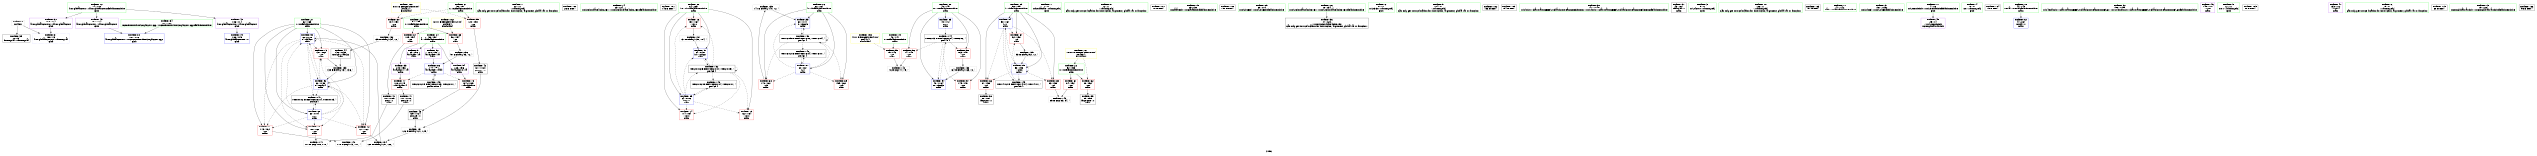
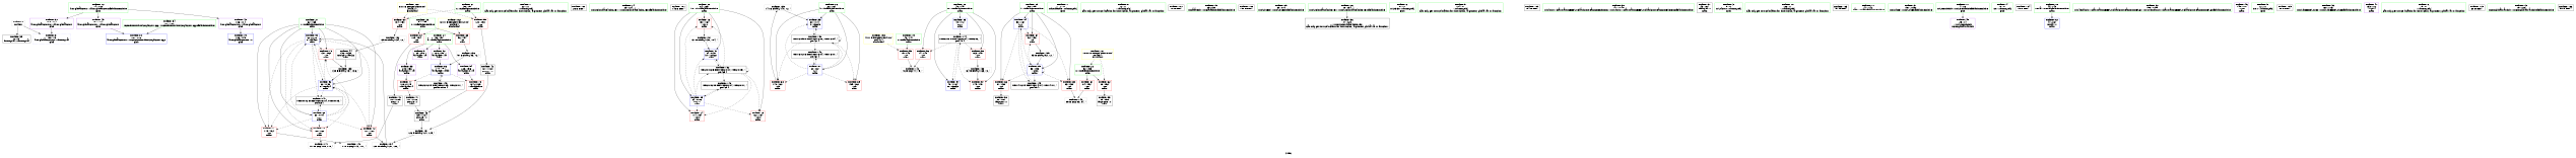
  digraph {
    label=SVFG
    node [color=green shape=record]
    edge [style=solid]
    n1 [color=grey label="{NodeID: 0\nNullPtr}"]
    n2 [color=black label="{NodeID: 35\n2\<--3\ndummyVal\<--dummyVal\n}"]
    n3 [color=blue label="{NodeID: 81\n188\<--3\nllvm.global_ctors_2\<--dummyVal\nGlob }" style=dotted]
    n4 [color=blue label="{NodeID: 90\n62\<--128\nx\<--add20\nmain\n}"]
    n5 [color=red label="{NodeID: 70\n108\<--62\n\<--x\nmain\n}"]
    n6 [color=red label="{NodeID: 71\n113\<--62\n\<--x\nmain\n}"]
    n7 [color=red label="{NodeID: 72\n127\<--62\n\<--x\nmain\n}"]
    n8 [color=red label="{NodeID: 73\n137\<--62\n\<--x\nmain\n}"]
    n9 [color=blue label="{NodeID: 92\n62\<--138\nx\<--mul24\nmain\n}"]
    n10 [color=black label="{NodeID: 147\nMR_18V_2 = PHI(MR_18V_4, MR_18V_3, )\npts\{63 \}\n}"]
    n11 [color=grey label="{NodeID: 141\n111 = cmp(108, 110, )\n}"]
    n12 [color=grey label="{NodeID: 140\n118 = cmp(113, 117, )\n}"]
    n13 [color=grey label="{NodeID: 134\n128 = Binary(127, 126, )\n}"]
    n14 [color=grey label="{NodeID: 133\n138 = Binary(137, 136, )\n}"]
    n15 [color=blue label="{NodeID: 88\n62\<--104\nx\<--\nmain\n}"]
    n16 [label="{NodeID: 7\n67\<--1\n\<--dummyObj\nCan only get source location for instruction, argument, global var or function.}"]
    n17 [color=black label="{NodeID: 180\n26 = PHI()\n}"]
    n18 [label="{NodeID: 14\n23\<--24\n_ZNSt8ios_base4InitC1Ev\<--_ZNSt8ios_base4InitC1Ev_field_insensitive\n}"]
    n19 [color=black label="{NodeID: 187\n146 = PHI()\n}"]
    n20 [label="{NodeID: 21\n50\<--51\nc\<--c_field_insensitive\nmain\n}"]
    n21 [color=red label="{NodeID: 59\n120\<--50\n\<--c\nmain\n}"]
    n22 [color=red label="{NodeID: 60\n134\<--50\n\<--c\nmain\n}"]
    n23 [color=black label="{NodeID: 42\n121\<--120\nconv17\<--\nmain\n}"]
    n24 [color=grey label="{NodeID: 132\n135 = Binary(134, 72, )\n}"]
    n25 [color=grey label="{NodeID: 131\n126 = Binary(121, 125, )\n}"]
    n26 [color=black label="{NodeID: 44\n136\<--135\nconv23\<--add22\nmain\n}"]
    n27 [label="{NodeID: 28\n64\<--65\ni10\<--i10_field_insensitive\nmain\n}"]
    n28 [color=red label="{NodeID: 74\n114\<--64\n\<--i10\nmain\n}"]
    n29 [color=red label="{NodeID: 75\n122\<--64\n\<--i10\nmain\n}"]
    n30 [color=red label="{NodeID: 76\n130\<--64\n\<--i10\nmain\n}"]
    n31 [color=blue label="{NodeID: 89\n64\<--106\ni10\<--\nmain\n}"]
    n32 [color=blue label="{NodeID: 91\n64\<--131\ni10\<--inc21\nmain\n}"]
    n33 [color=grey label="{NodeID: 137\n131 = Binary(130, 104, )\n}"]
    n34 [color=black label="{NodeID: 152\nMR_20V_6 = PHI(MR_20V_4, MR_20V_5, )\npts\{65 \}\n}"]
    n35 [color=black label="{NodeID: 148\nMR_20V_2 = PHI(MR_20V_4, MR_20V_1, )\npts\{65 \}\n}"]
    n36 [color=purple label="{NodeID: 49\n187\<--14\nllvm.global_ctors_1\<--llvm.global_ctors\nGlob }"]
    n37 [color=blue label="{NodeID: 80\n187\<--16\nllvm.global_ctors_1\<--_GLOBAL__sub_I_Smylic_2_1.cpp\nGlob }"]
    n38 [color=grey label="{NodeID: 139\n141 = Binary(140, 72, )\n}"]
    n39 [color=blue label="{NodeID: 93\n60\<--141\nk\<--inc25\nmain\n}"]
    n40 [color=black label="{NodeID: 150\nMR_16V_5 = PHI(MR_16V_6, MR_16V_4, )\npts\{61 \}\n}"]
    n41 [color=black label="{NodeID: 146\nMR_16V_2 = PHI(MR_16V_4, MR_16V_1, )\npts\{61 \}\n}"]
    n42 [color=red label="{NodeID: 68\n140\<--60\n\<--k\nmain\n}"]
    n43 [color=red label="{NodeID: 69\n155\<--60\n\<--k\nmain\n}"]
    n44 [color=red label="{NodeID: 56\n74\<--48\n\<--tt\nmain\n}"]
    n45 [color=grey label="{NodeID: 142\n76 = cmp(74, 75, )\n}"]
    n46 [color=blue label="{NodeID: 87\n60\<--67\nk\<--\nmain\n}"]
    n47 [color=red label="{NodeID: 63\n96\<--54\n\<--s\nmain\n}"]
    n48 [color=grey label="{NodeID: 136\n97 = Binary(96, 72, )\n}"]
    n49 [color=blue label="{NodeID: 86\n100\<--97\narrayidx9\<--add\nmain\n}"]
    n50 [color=red label="{NodeID: 77\n116\<--115\n\<--arrayidx14\nmain\n}"]
    n51 [color=red label="{NodeID: 78\n124\<--123\n\<--arrayidx18\nmain\n}"]
    n52 [color=black label="{NodeID: 149\nMR_22V_2 = PHI(MR_22V_3, MR_22V_1, )\npts\{570000 \}\n}"]
    n53 [color=yellow label="{NodeID: 160\n8V_1 = ENCHI(MR_8V_0)\npts\{51 \}\nFun[main]}" style=double]
    n54 [color=black label="{NodeID: 41\n117\<--116\nconv15\<--\nmain\n}"]
    n55 [color=blue label="{NodeID: 84\n58\<--67\ni\<--\nmain\n}"]
    n56 [color=red label="{NodeID: 65\n83\<--58\n\<--i\nmain\n}"]
    n57 [color=red label="{NodeID: 66\n87\<--58\n\<--i\nmain\n}"]
    n58 [color=red label="{NodeID: 67\n92\<--58\n\<--i\nmain\n}"]
    n59 [color=blue label="{NodeID: 85\n58\<--93\ni\<--inc\nmain\n}"]
    n60 [color=black label="{NodeID: 145\nMR_14V_2 = PHI(MR_14V_4, MR_14V_1, )\npts\{59 \}\n}"]
    n61 [color=grey label="{NodeID: 143\n85 = cmp(83, 84, )\n}"]
    n62 [color=black label="{NodeID: 38\n88\<--87\nidxprom\<--\nmain\n}"]
    n63 [color=grey label="{NodeID: 135\n93 = Binary(92, 72, )\n}"]
    n64 [label="{NodeID: 1\n7\<--1\n__dso_handle\<--dummyObj\nGlob }"]
    n65 [label="{NodeID: 8\n72\<--1\n\<--dummyObj\nCan only get source location for instruction, argument, global var or function.}"]
    n66 [color=black label="{NodeID: 181\n78 = PHI()\n}"]
    n67 [label="{NodeID: 15\n29\<--30\n__cxa_atexit\<--__cxa_atexit_field_insensitive\n}"]
    n68 [color=black label="{NodeID: 188\n150 = PHI()\n}"]
    n69 [label="{NodeID: 22\n52\<--53\nn\<--n_field_insensitive\nmain\n}"]
    n70 [color=red label="{NodeID: 61\n84\<--52\n\<--n\nmain\n}"]
    n71 [color=red label="{NodeID: 62\n98\<--52\n\<--n\nmain\n}"]
    n72 [color=black label="{NodeID: 39\n99\<--98\nidxprom8\<--\nmain\n}"]
    n73 [label="{NodeID: 29\n69\<--70\n_ZNSirsERi\<--_ZNSirsERi_field_insensitive\n}"]
    n74 [color=black label="{NodeID: 36\n27\<--28\n\<--_ZNSt8ios_base4InitD1Ev\nCan only get source location for instruction, argument, global var or function.}"]
    n75 [color=black label="{NodeID: 43\n125\<--124\nconv19\<--\nmain\n}"]
    n76 [color=purple label="{NodeID: 50\n188\<--14\nllvm.global_ctors_2\<--llvm.global_ctors\nGlob }"]
    n77 [color=red label="{NodeID: 57\n149\<--48\n\<--tt\nmain\n}"]
    n78 [color=red label="{NodeID: 64\n109\<--54\n\<--s\nmain\n}"]
    n79 [color=black label="{NodeID: 40\n110\<--109\nconv\<--\nmain\n}"]
    n80 [color=yellow label="{NodeID: 161\n10V_1 = ENCHI(MR_10V_0)\npts\{53 \}\nFun[main]}" style=double]
    n81 [label="{NodeID: 2\n8\<--1\n_ZSt3cin\<--dummyObj\nGlob }"]
    n82 [label="{NodeID: 9\n104\<--1\n\<--dummyObj\nCan only get source location for instruction, argument, global var or function.}"]
-   n83 [color=black label="{NodeID: 182\n156 = PHI()\n}"]
    n84 [label="{NodeID: 16\n28\<--34\n_ZNSt8ios_base4InitD1Ev\<--_ZNSt8ios_base4InitD1Ev_field_insensitive\n}"]
    n85 [color=black label="{NodeID: 189\n154 = PHI()\n}"]
    n86 [label="{NodeID: 23\n54\<--55\ns\<--s_field_insensitive\nmain\n}"]
    n87 [label="{NodeID: 30\n147\<--148\n_ZStlsISt11char_traitsIcEERSt13basic_ostreamIcT_ES5_PKc\<--_ZStlsISt11char_traitsIcEERSt13basic_ostreamIcT_ES5_PKc_field_insensitive\n}"]
    n88 [color=black label="{NodeID: 37\n43\<--67\nmain_ret\<--\nmain\n}"]
    n89 [color=purple label="{NodeID: 51\n89\<--56\narrayidx\<--a\nmain\n}"]
    n90 [color=red label="{NodeID: 58\n163\<--48\n\<--tt\nmain\n}"]
    n91 [color=grey label="{NodeID: 138\n164 = Binary(163, 72, )\n}"]
    n92 [color=blue label="{NodeID: 94\n48\<--164\ntt\<--inc33\nmain\n}"]
    n93 [color=black label="{NodeID: 144\nMR_6V_3 = PHI(MR_6V_4, MR_6V_2, )\npts\{49 \}\n}"]
    n94 [color=yellow label="{NodeID: 162\n12V_1 = ENCHI(MR_12V_0)\npts\{55 \}\nFun[main]}" style=double]
    n95 [color=blue label="{NodeID: 79\n186\<--15\nllvm.global_ctors_0\<--\nGlob }"]
    n96 [label="{NodeID: 3\n9\<--1\n_ZSt4cout\<--dummyObj\nGlob }"]
    n97 [label="{NodeID: 10\n106\<--1\n\<--dummyObj\nCan only get source location for instruction, argument, global var or function.}"]
    n98 [color=black label="{NodeID: 183\n157 = PHI()\n}"]
    n99 [label="{NodeID: 17\n41\<--42\nmain\<--main_field_insensitive\n}"]
    n100 [label="{NodeID: 24\n56\<--57\na\<--a_field_insensitive\nmain\n}"]
    n101 [color=purple label="{NodeID: 52\n100\<--56\narrayidx9\<--a\nmain\n}"]
    n102 [color=purple label="{NodeID: 53\n115\<--56\narrayidx14\<--a\nmain\n}"]
    n103 [color=purple label="{NodeID: 54\n123\<--56\narrayidx18\<--a\nmain\n}"]
    n104 [label="{NodeID: 31\n151\<--152\n_ZNSolsEi\<--_ZNSolsEi_field_insensitive\n}"]
    n105 [color=purple label="{NodeID: 45\n25\<--4\n\<--_ZStL8__ioinit\n__cxx_global_var_init\n}"]
    n106 [label="{NodeID: 4\n10\<--1\n.str\<--dummyObj\nGlob }"]
    n107 [label="{NodeID: 11\n4\<--6\n_ZStL8__ioinit\<--_ZStL8__ioinit_field_insensitive\nGlob }"]
    n108 [color=black label="{NodeID: 184\n79 = PHI()\n}"]
    n109 [label="{NodeID: 18\n44\<--45\nretval\<--retval_field_insensitive\nmain\n}"]
    n110 [color=blue label="{NodeID: 82\n44\<--67\nretval\<--\nmain\n}"]
    n111 [label="{NodeID: 25\n58\<--59\ni\<--i_field_insensitive\nmain\n}"]
    n112 [label="{NodeID: 32\n158\<--159\n_ZSt4endlIcSt11char_traitsIcEERSt13basic_ostreamIT_T0_ES6_\<--_ZSt4endlIcSt11char_traitsIcEERSt13basic_ostreamIT_T0_ES6__field_insensitive\n}"]
    n113 [color=purple label="{NodeID: 46\n145\<--10\n\<--.str\nmain\n}"]
    n114 [label="{NodeID: 5\n12\<--1\n.str.1\<--dummyObj\nGlob }"]
    n115 [label="{NodeID: 12\n14\<--18\nllvm.global_ctors\<--llvm.global_ctors_field_insensitive\nGlob }"]
    n116 [color=purple label="{NodeID: 48\n186\<--14\nllvm.global_ctors_0\<--llvm.global_ctors\nGlob }"]
    n117 [color=black label="{NodeID: 185\n80 = PHI()\n}"]
    n118 [label="{NodeID: 19\n46\<--47\nt\<--t_field_insensitive\nmain\n}"]
    n119 [color=red label="{NodeID: 55\n75\<--46\n\<--t\nmain\n}"]
    n120 [label="{NodeID: 26\n60\<--61\nk\<--k_field_insensitive\nmain\n}"]
+   n121 [label="{NodeID: 33\n160\<--161\n_ZNSolsEPFRSoS_E\<--_ZNSolsEPFRSoS_E_field_insensitive\n}"]
    n122 [color=purple label="{NodeID: 47\n153\<--12\n\<--.str.1\nmain\n}"]
    n123 [color=yellow label="{NodeID: 158\n4V_1 = ENCHI(MR_4V_0)\npts\{47 \}\nFun[main]}" style=double]
    n124 [label="{NodeID: 6\n15\<--1\n\<--dummyObj\nCan only get source location for instruction, argument, global var or function.}"]
    n125 [color=black label="{NodeID: 179\n68 = PHI()\n}"]
    n126 [label="{NodeID: 13\n19\<--20\n__cxx_global_var_init\<--__cxx_global_var_init_field_insensitive\n}"]
-   n127 [color=black label="{NodeID: 186\n96 = PHI()\n}"]
+   n127 [color=black label="{NodeID: 186\n90 = PHI()\n}"]
    n128 [label="{NodeID: 20\n48\<--49\ntt\<--tt_field_insensitive\nmain\n}"]
    n129 [color=blue label="{NodeID: 83\n48\<--72\ntt\<--\nmain\n}"]
    n130 [label="{NodeID: 27\n62\<--63\nx\<--x_field_insensitive\nmain\n}"]
    n131 [label="{NodeID: 34\n16\<--182\n_GLOBAL__sub_I_Smylic_2_1.cpp\<--_GLOBAL__sub_I_Smylic_2_1.cpp_field_insensitive\n}"]
    n1 -> n2
    n1 -> n3
    n4 -> n4 [style=dashed]
    n4 -> n5 [style=dashed]
    n4 -> n6 [style=dashed]
    n4 -> n7 [style=dashed]
    n4 -> n8 [style=dashed]
    n4 -> n9 [style=dashed]
    n4 -> n10 [style=dashed]
    n5 -> n11
    n6 -> n12
    n7 -> n13
    n8 -> n14
    n9 -> n4 [style=dashed]
    n9 -> n5 [style=dashed]
    n9 -> n6 [style=dashed]
    n9 -> n7 [style=dashed]
    n9 -> n8 [style=dashed]
    n9 -> n9 [style=dashed]
    n9 -> n10 [style=dashed]
    n10 -> n15 [style=dashed]
    n13 -> n4
    n14 -> n9
    n15 -> n4 [style=dashed]
    n15 -> n5 [style=dashed]
    n15 -> n6 [style=dashed]
    n15 -> n7 [style=dashed]
    n15 -> n8 [style=dashed]
    n15 -> n9 [style=dashed]
    n15 -> n10 [style=dashed]
    n20 -> n21
    n20 -> n22 [style=dashed]
    n21 -> n23
    n22 -> n24
    n23 -> n25
    n24 -> n26
    n25 -> n13
    n26 -> n14
    n27 -> n28
    n27 -> n29
    n27 -> n30
    n27 -> n31
    n27 -> n32
    n30 -> n33
    n31 -> n28 [style=dashed]
    n31 -> n29 [style=dashed]
    n31 -> n30 [style=dashed]
    n31 -> n32 [style=dashed]
    n31 -> n34 [style=dashed]
    n31 -> n35 [style=dashed]
    n32 -> n34 [style=dashed]
    n33 -> n32
    n34 -> n28 [style=dashed]
    n34 -> n29 [style=dashed]
    n34 -> n30 [style=dashed]
    n34 -> n32 [style=dashed]
    n34 -> n34 [style=dashed]
    n34 -> n35 [style=dashed]
    n35 -> n31 [style=dashed]
    n36 -> n37
    n38 -> n39
    n39 -> n40 [style=dashed]
    n40 -> n39 [style=dashed]
    n40 -> n40 [style=dashed]
    n40 -> n41 [style=dashed]
    n40 -> n42 [style=dashed]
    n40 -> n43 [style=dashed]
    n41 -> n46 [style=dashed]
    n42 -> n38
    n44 -> n45
    n46 -> n39 [style=dashed]
    n46 -> n40 [style=dashed]
    n46 -> n41 [style=dashed]
    n46 -> n42 [style=dashed]
    n46 -> n43 [style=dashed]
    n47 -> n48
    n48 -> n49
    n49 -> n50 [style=dashed]
    n49 -> n51 [style=dashed]
    n49 -> n52 [style=dashed]
    n50 -> n54
    n51 -> n75
    n52 -> n49 [style=dashed]
    n53 -> n21 [style=dashed]
    n53 -> n22 [style=dashed]
-   n54 -> n12
+   n54 -> n75
    n55 -> n56 [style=dashed]
    n55 -> n57 [style=dashed]
    n55 -> n58 [style=dashed]
    n55 -> n59 [style=dashed]
    n55 -> n60 [style=dashed]
    n56 -> n61
    n57 -> n62
    n58 -> n63
    n59 -> n56 [style=dashed]
    n59 -> n57 [style=dashed]
    n59 -> n58 [style=dashed]
    n59 -> n59 [style=dashed]
    n59 -> n60 [style=dashed]
    n60 -> n55 [style=dashed]
    n63 -> n59
    n69 -> n70
    n69 -> n71
    n70 -> n61
    n71 -> n72
    n75 -> n25
    n76 -> n3
    n78 -> n79
    n79 -> n11
    n80 -> n69 [style=dashed]
    n80 -> n71 [style=dashed]
    n84 -> n74
    n86 -> n47
    n86 -> n78
    n90 -> n91
-   n91 -> n92
+   n91 -> n77
    n92 -> n93 [style=dashed]
    n93 -> n44 [style=dashed]
    n93 -> n77 [style=dashed]
    n93 -> n90 [style=dashed]
    n93 -> n92 [style=dashed]
    n94 -> n47 [style=dashed]
    n94 -> n78 [style=dashed]
    n100 -> n89
    n100 -> n101
    n100 -> n102
    n100 -> n103
    n101 -> n49
    n102 -> n50
    n103 -> n51
    n107 -> n105
    n109 -> n110
    n111 -> n55
    n111 -> n56
    n111 -> n57
    n111 -> n58
    n111 -> n59
    n115 -> n36
    n115 -> n76
    n115 -> n116
    n116 -> n95
    n118 -> n119
    n119 -> n45
    n120 -> n39
    n120 -> n42
    n120 -> n43
    n120 -> n46
    n123 -> n119 [style=dashed]
    n128 -> n44
    n128 -> n77
    n128 -> n90
    n128 -> n92
    n128 -> n129
    n129 -> n93 [style=dashed]
    n130 -> n4
    n130 -> n5
    n130 -> n6
    n130 -> n7
    n130 -> n8
    n130 -> n9
    n130 -> n15
    n131 -> n37
  }
